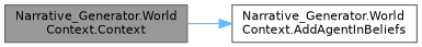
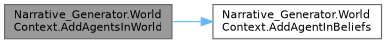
  digraph {
    rankdir=LR
    node [fontname=Helvetica fontsize=10 shape=box style=filled]
-   n1 [color=gray40 fillcolor=grey60 fontcolor=black height=0.2 label="Narrative_Generator.World\lContext.Context" width=0.4]
+   n1 [color=gray40 fillcolor=grey60 fontcolor=black height=0.2 label="Narrative_Generator.World\lContext.AddAgentsInWorld" width=0.4]
    n2 [color=grey40 fillcolor=white height=0.2 label="Narrative_Generator.World\lContext.AddAgentInBeliefs" width=0.4]
    n1 -> n2 [color=steelblue1 fontname=Helvetica fontsize=10 labelfontname=Helvetica labelfontsize=10 style=solid]
  }
